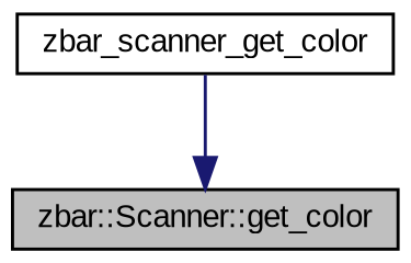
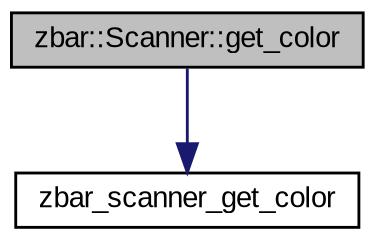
  digraph {
    rankdir=TB
    fontname="Liberation Sans"
    node [color=black fontname="Liberation Sans" fontsize=10 shape=record style=filled]
    n1 [fillcolor=grey75 fontcolor=black height=0.2 label="zbar::Scanner::get_color" width=0.4]
    n2 [fillcolor=white height=0.2 label=zbar_scanner_get_color width=0.4]
-   n2 -> n1 [color=midnightblue fontname="Liberation Sans" fontsize=10 labelfontname=Helvetica labelfontsize=10 style=solid]
+   n1 -> n2 [color=midnightblue fontname="Liberation Sans" fontsize=10 labelfontname=Helvetica labelfontsize=10 style=solid]
  }
